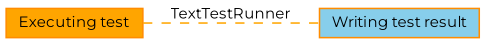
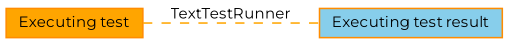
  digraph {
    rankdir=LR
    fontname=Montserrat
    node [color=darkorange fontname=Montserrat fontsize=10 shape=record style=filled]
-   n1 [fillcolor=skyblue height=0.2 label="Writing test result" width=0.4]
+   n1 [fillcolor=skyblue height=0.2 label="Executing test result" width=0.4]
    n2 [fillcolor=orange fontcolor=black height=0.2 label="Executing test" width=0.4]
    n2 -> n1 [color=orange dir=none fontname=Montserrat fontsize=10 label=TextTestRunner labelfontname=Helvetica labelfontsize=10 shape=plaintext style=dashed]
  }
